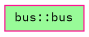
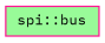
  digraph {
    rankdir=LR
    fontname="IBM Plex Mono"
-   n1 [color=deeppink fillcolor=palegreen fontname="IBM Plex Mono" fontsize=10 height=0.2 label="bus::bus" shape=record style=filled width=0.4]
+   n1 [color=deeppink fillcolor=palegreen fontname="IBM Plex Mono" fontsize=10 height=0.2 label="spi::bus" shape=record style=filled width=0.4]
  }
